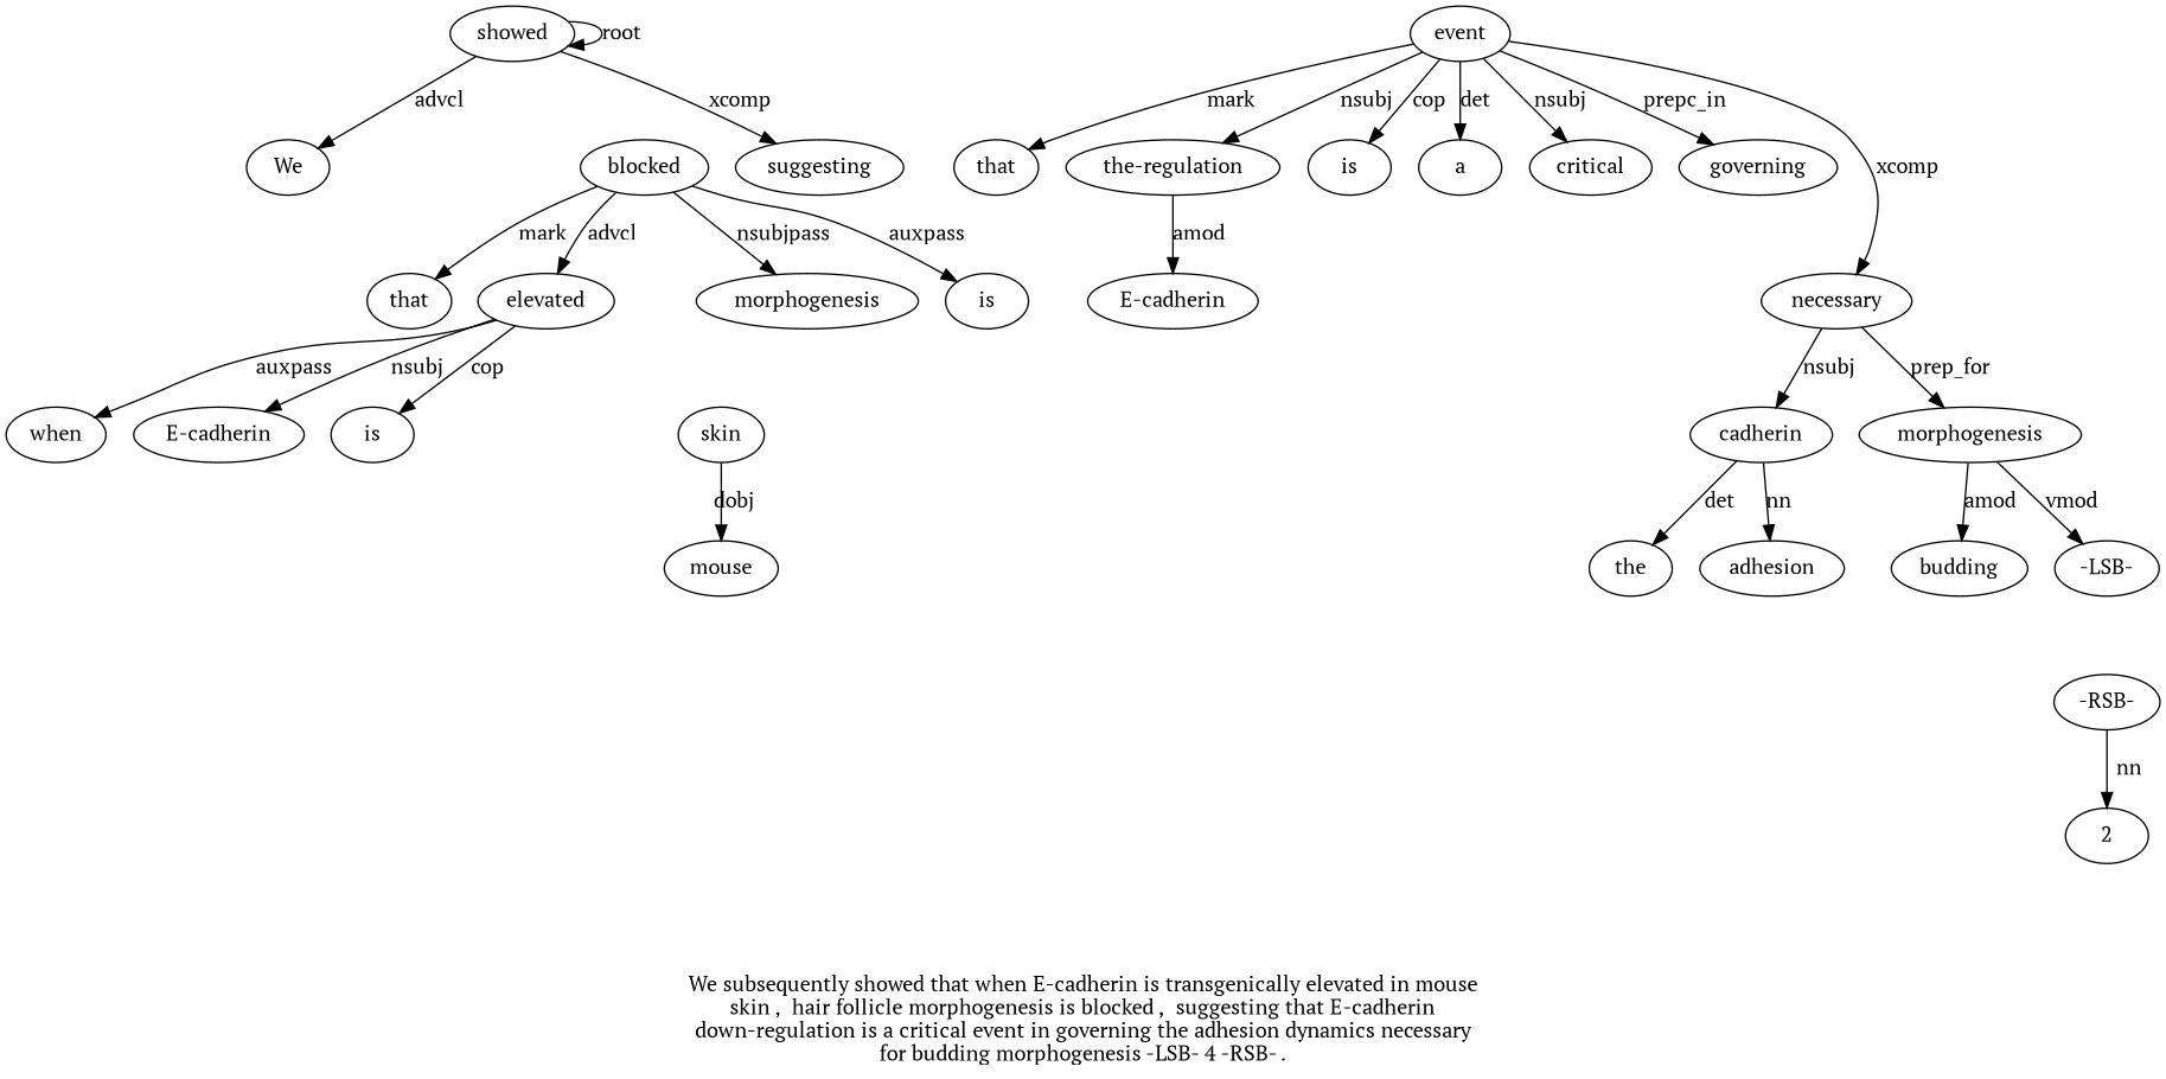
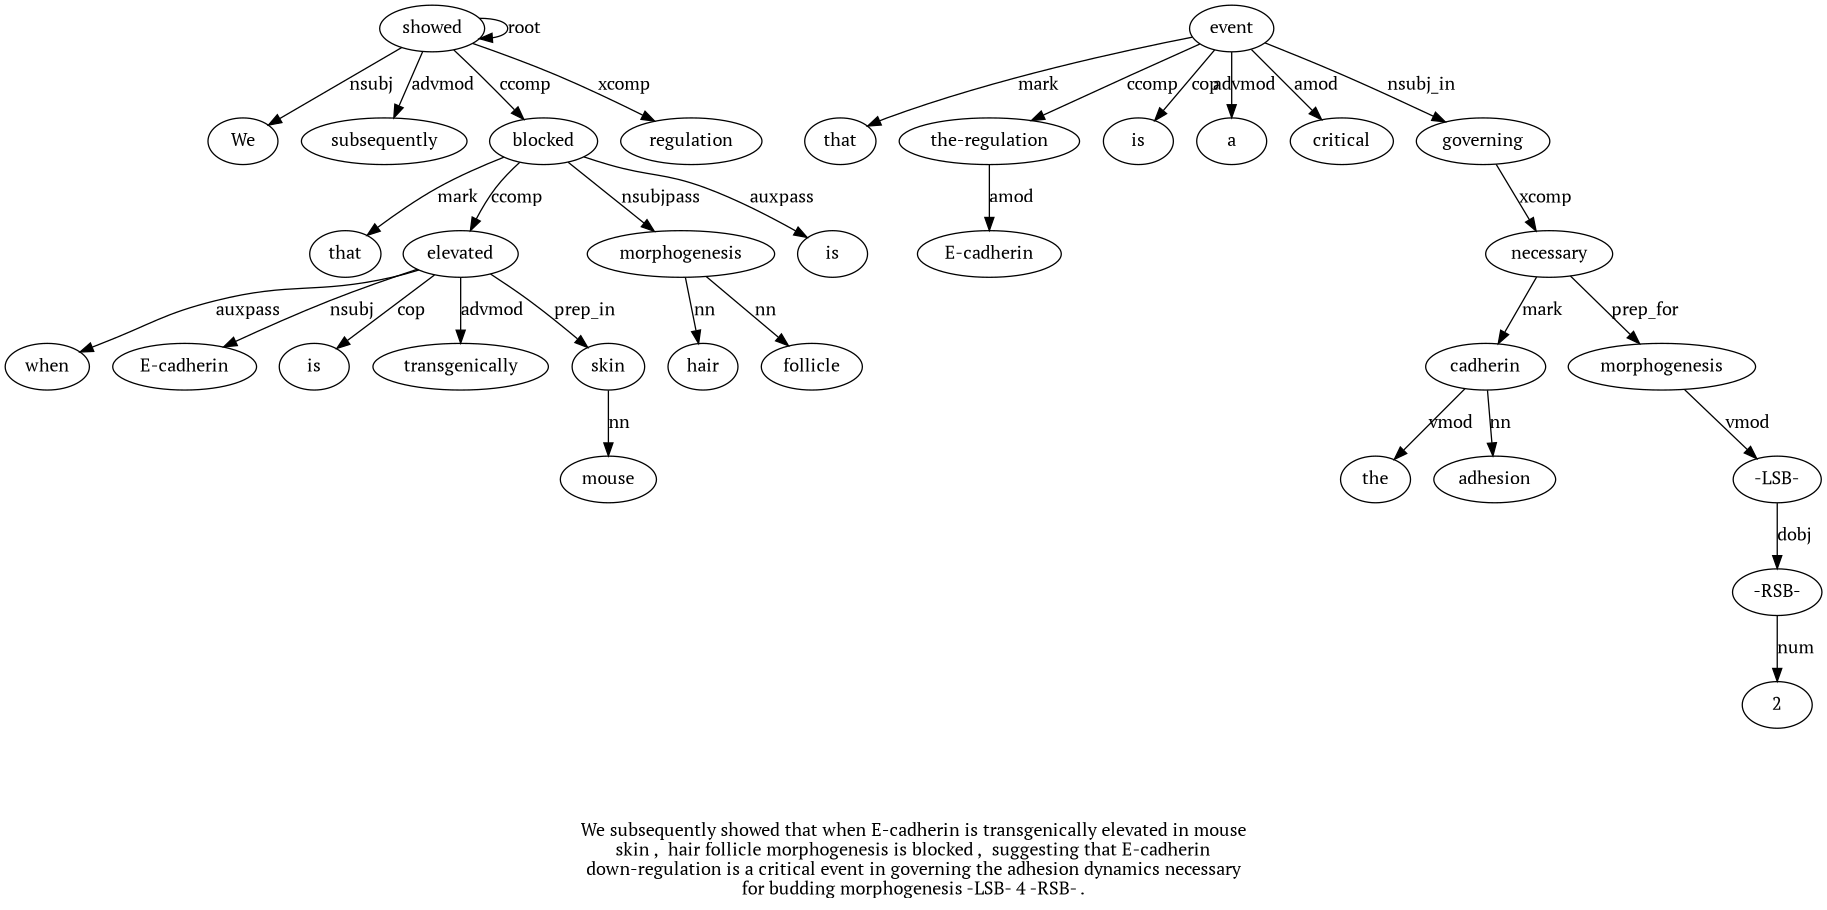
  digraph {
    fontname="PT Serif"
    label="We subsequently showed that when E-cadherin is transgenically elevated in mouse\nskin ,  hair follicle morphogenesis is blocked ,  suggesting that E-cadherin\ndown-regulation is a critical event in governing the adhesion dynamics necessary\nfor budding morphogenesis -LSB- 4 -RSB- ."
    node [fillcolor=white fontname="PT Serif" style=filled]
    edge [fontname="PT Serif"]
    n1 [label=showed]
    n2 [label=We]
+   n3 [label=subsequently]
    n4 [label=blocked]
-   n5 [label=suggesting]
+   n5 [label=regulation]
    n6 [label=that]
    n7 [label=elevated]
    n8 [label=morphogenesis]
    n9 [label=is]
    n10 [label=when]
    n11 [label="E-cadherin"]
    n12 [label=is]
+   n13 [label=transgenically]
    n14 [label=skin]
+   n15 [label=hair]
+   n16 [label=follicle]
    n17 [label=mouse]
    n18 [label=event]
    n19 [label=that]
    n20 [label="the-regulation"]
    n21 [label=is]
    n22 [label=a]
    n23 [label=critical]
    n24 [label=governing]
    n25 [label="E-cadherin"]
    n26 [label=necessary]
    n27 [label=cadherin]
    n28 [label=morphogenesis]
    n29 [label=the]
    n30 [label=adhesion]
-   n31 [label=budding]
    n32 [label="-LSB-"]
    n33 [label="-RSB-"]
    n34 [label=2]
    n1 -> n1 [label=root]
-   n1 -> n2 [label=advcl]
+   n1 -> n2 [label=nsubj]
+   n1 -> n3 [label=advmod]
+   n1 -> n4 [label=ccomp]
    n1 -> n5 [label=xcomp]
    n4 -> n6 [label=mark]
-   n4 -> n7 [label=advcl]
+   n4 -> n7 [label=ccomp]
    n4 -> n8 [label=nsubjpass]
    n4 -> n9 [label=auxpass]
    n7 -> n10 [label=auxpass]
    n7 -> n11 [label=nsubj]
    n7 -> n12 [label=cop]
-   n14 -> n17 [label=dobj]
+   n7 -> n13 [label=advmod]
+   n7 -> n14 [label=prep_in]
+   n8 -> n15 [label=nn]
+   n8 -> n16 [label=nn]
+   n14 -> n17 [label=nn]
    n18 -> n19 [label=mark]
-   n18 -> n20 [label=nsubj]
+   n18 -> n20 [label=ccomp]
    n18 -> n21 [label=cop]
-   n18 -> n22 [label=det]
-   n18 -> n23 [label=nsubj]
-   n18 -> n24 [label=prepc_in]
+   n18 -> n22 [label=advmod]
+   n18 -> n23 [label=amod]
+   n18 -> n24 [label=nsubj_in]
    n20 -> n25 [label=amod]
-   n18 -> n26 [label=xcomp]
-   n26 -> n27 [label=nsubj]
+   n24 -> n26 [label=xcomp]
+   n26 -> n27 [label=mark]
    n26 -> n28 [label=prep_for]
-   n27 -> n29 [label=det]
+   n27 -> n29 [label=vmod]
    n27 -> n30 [label=nn]
-   n28 -> n31 [label=amod]
    n28 -> n32 [label=vmod]
-   n33 -> n34 [label=nn]
+   n32 -> n33 [label=dobj]
+   n33 -> n34 [label=num]
  }
